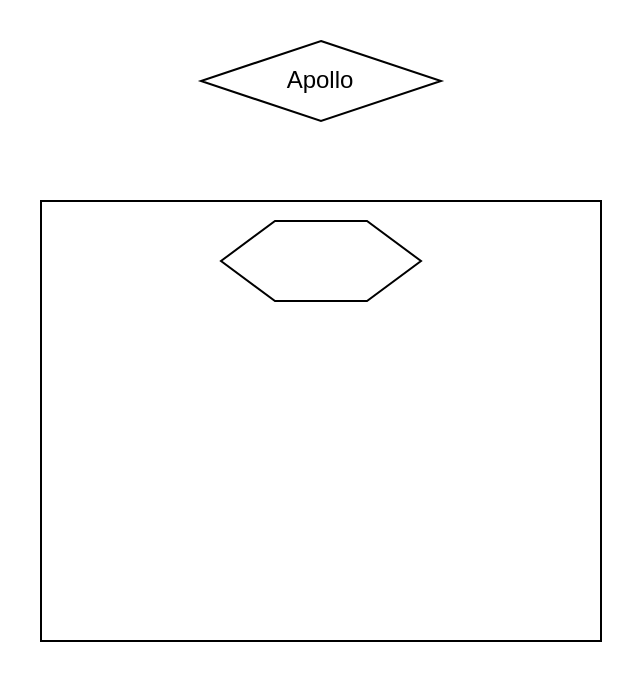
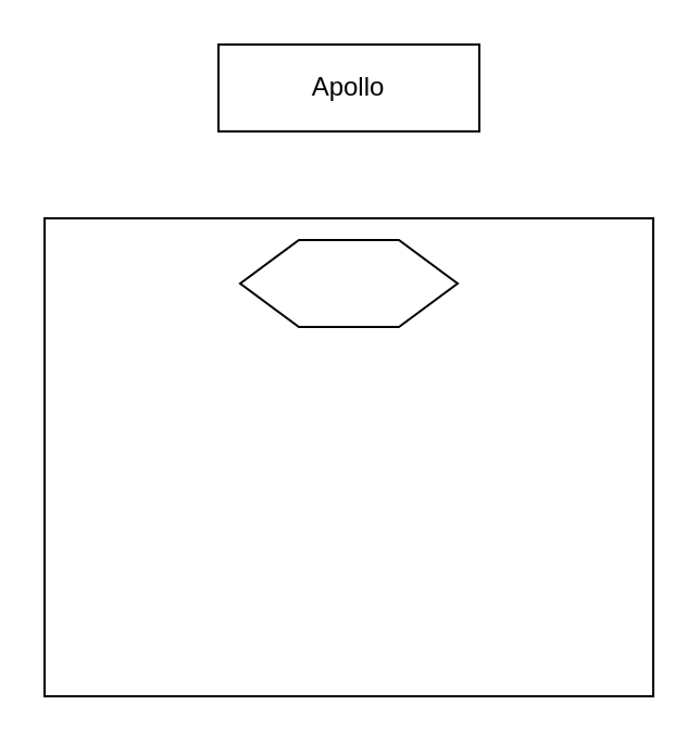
  <mxCell id="0" />
  <mxCell id="1" parent="0" />
  <mxCell id="2" value="" style="rounded=0;whiteSpace=wrap;html=1;" vertex="1" parent="1"><mxGeometry x="20" y="100" width="280" height="220" as="geometry" /></mxCell>
- <mxCell id="3" value="Apollo" style="rhombus;whiteSpace=wrap;html=1;" vertex="1" parent="1"><mxGeometry x="100" y="20" width="120" height="40" as="geometry" /></mxCell>
+ <mxCell id="3" value="Apollo" style="rounded=0;whiteSpace=wrap;html=1;" vertex="1" parent="1"><mxGeometry x="100" y="20" width="120" height="40" as="geometry" /></mxCell>
  <mxCell id="4" value="" style="verticalLabelPosition=bottom;verticalAlign=top;html=1;shape=hexagon;perimeter=hexagonPerimeter2;arcSize=6;size=0.27;" vertex="1" parent="1"><mxGeometry x="110" y="110" width="100" height="40" as="geometry" /></mxCell>
